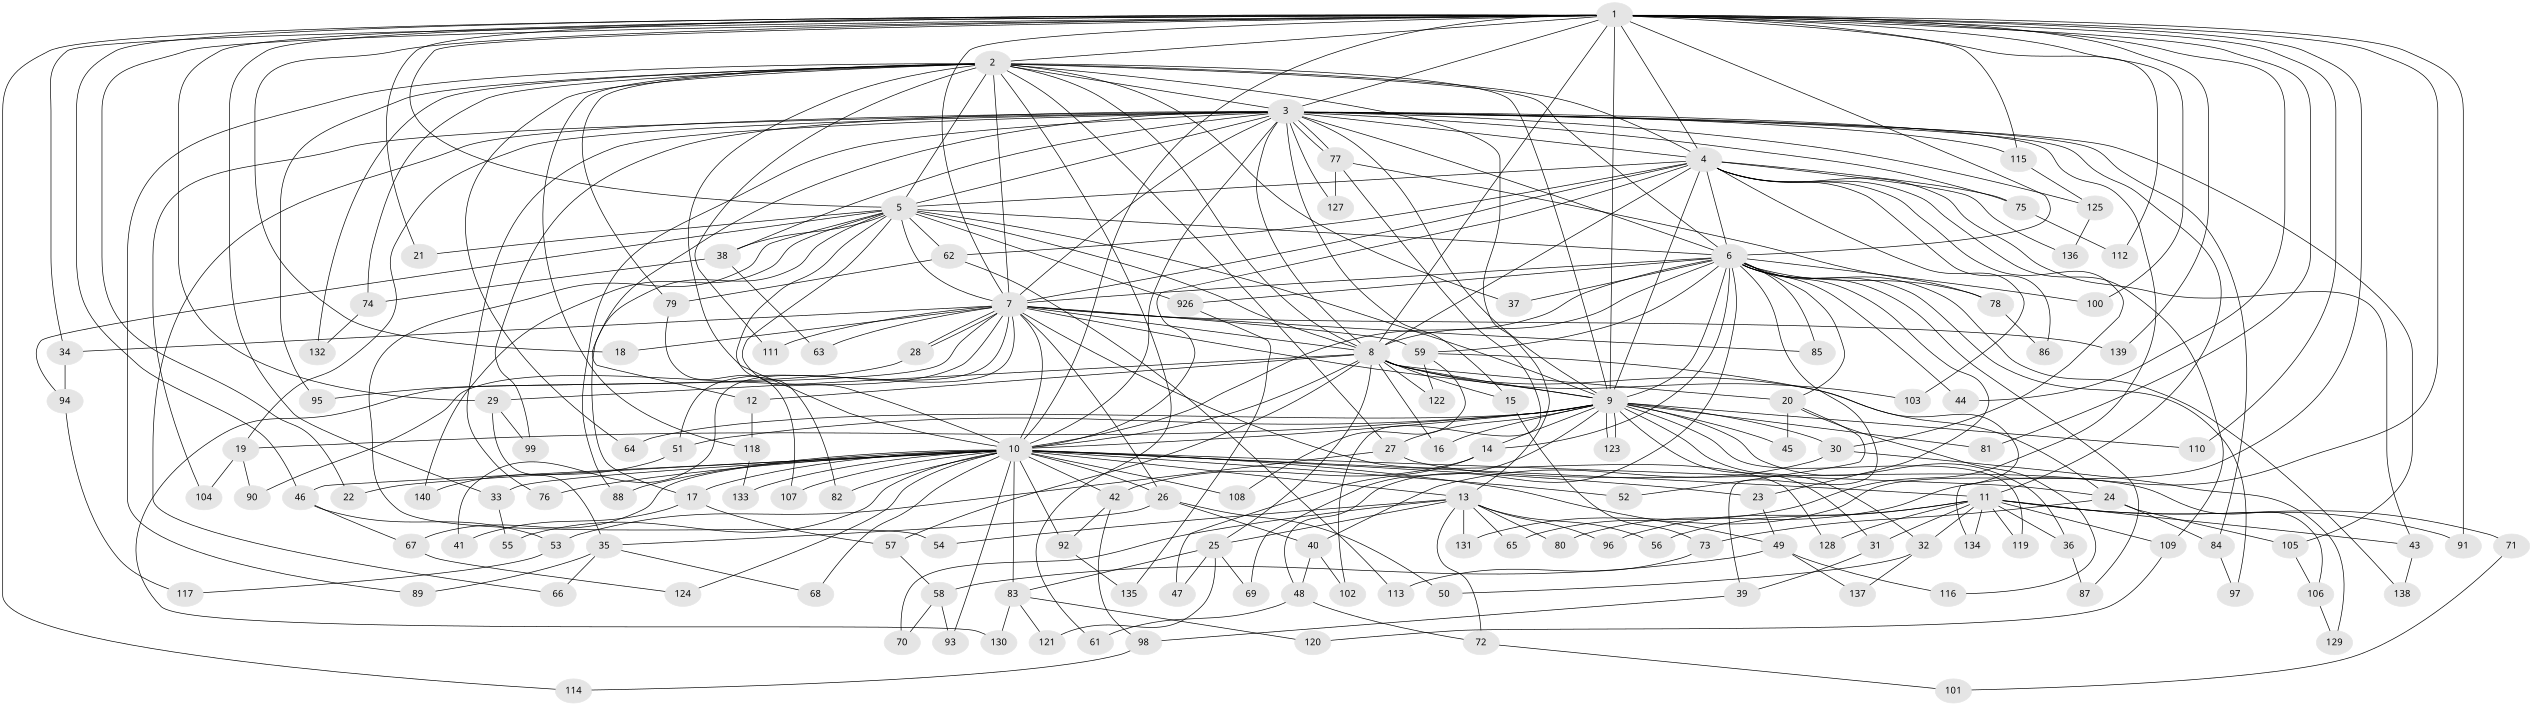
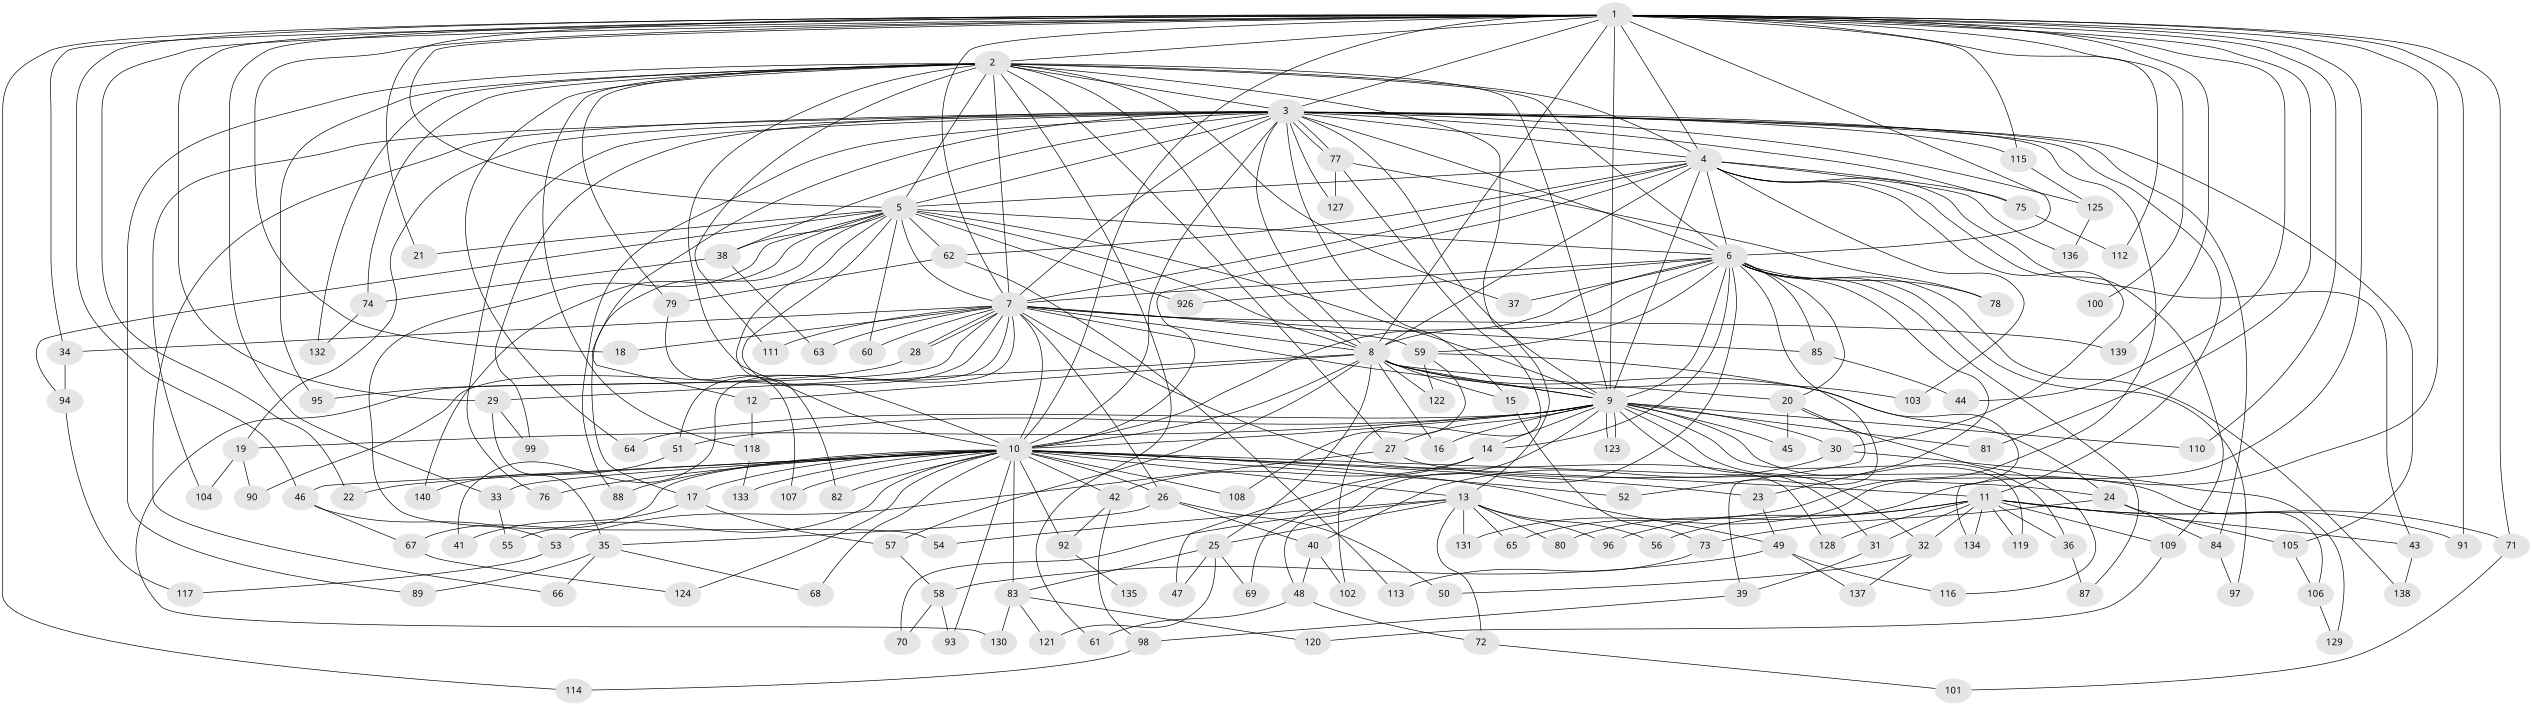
  graph {
    fontname="Noto Sans"
    node [color=gray90 fontname="Noto Sans" style=filled]
    edge [fontname="Noto Sans"]
    1
    2
    3
    4
    5
    6
    7
    8
    9
    10
    18
    21
    22
    29
    33
    34
    44
    46
    65
    71
    80
    81
    91
    100
    110
    112
    114
    115
    139
    13
    27
    37
    61
    64
    74
    79
    89
    95
    111
    118
    132
    11
    12
    15
    19
    38
    66
    75
    76
    77
    84
    88
    99
    104
    105
    125
    127
    131
    30
    43
    62
-   86
    103
    109
    136
    17
    54
+   60
    82
    94
    n71 [label=926]
    140
    14
    20
    23
    39
    48
    59
    78
    85
    87
    97
    138
    26
    28
    41
    51
    63
    90
    128
    130
    16
    24
    25
    57
    122
    31
    32
    36
    45
    69
    119
    123
    42
    49
    52
    55
    67
    68
    83
    92
    93
    107
    108
    124
    133
    35
    53
    101
    56
    96
    70
    72
    106
    134
    73
    102
    40
    129
    113
    120
    117
    135
    47
    116
    98
    50
    121
    58
    137
    1 -- 2
    1 -- 3
    1 -- 4
    1 -- 5
    1 -- 6
    1 -- 7
    1 -- 8
    1 -- 9
    1 -- 10
    1 -- 18
    1 -- 21
    1 -- 22
    1 -- 29
    1 -- 33
    1 -- 34
    1 -- 44
    1 -- 46
    1 -- 65
+   1 -- 71
    1 -- 80
    1 -- 81
    1 -- 91
    1 -- 100
    1 -- 110
    1 -- 112
    1 -- 114
    1 -- 115
    1 -- 139
    2 -- 3
    2 -- 4
    2 -- 5
    2 -- 6
    2 -- 7
    2 -- 8
    2 -- 9
    2 -- 10
    2 -- 13
    2 -- 27
    2 -- 37
    2 -- 61
    2 -- 64
    2 -- 74
    2 -- 79
    2 -- 89
    2 -- 95
    2 -- 111
    2 -- 118
    2 -- 132
    3 -- 4
    3 -- 5
    3 -- 6
    3 -- 7
    3 -- 8
    3 -- 9
    3 -- 10
    3 -- 115
    3 -- 11
    3 -- 12
    3 -- 15
    3 -- 19
    3 -- 38
    3 -- 66
    3 -- 75
    3 -- 76
    3 -- 77
    3 -- 77
    3 -- 84
    3 -- 88
    3 -- 99
    3 -- 104
    3 -- 105
    3 -- 125
    3 -- 127
    3 -- 131
    4 -- 5
    4 -- 6
    4 -- 7
    4 -- 8
    4 -- 9
    4 -- 10
    4 -- 75
    4 -- 30
    4 -- 43
    4 -- 62
-   4 -- 86
    4 -- 103
    4 -- 109
    4 -- 136
    5 -- 6
    5 -- 7
    5 -- 8
    5 -- 9
    5 -- 10
    5 -- 21
    5 -- 38
    5 -- 62
    5 -- 17
    5 -- 54
+   5 -- 60
    5 -- 82
    5 -- 94
    5 -- n71
    5 -- 140
    6 -- 7
    6 -- 8
    6 -- 9
    6 -- 10
-   6 -- 44
-   6 -- 100
+   85 -- 44
    6 -- 37
    6 -- n71
    6 -- 14
    6 -- 20
    6 -- 23
    6 -- 39
    6 -- 48
    6 -- 59
    6 -- 78
    6 -- 85
    6 -- 87
    6 -- 97
    6 -- 138
    7 -- 8
    7 -- 9
    7 -- 10
    7 -- 18
    7 -- 34
    7 -- 139
    7 -- 111
+   7 -- 60
    7 -- 59
    7 -- 85
    7 -- 26
    7 -- 28
    7 -- 28
    7 -- 41
    7 -- 51
    7 -- 63
    7 -- 90
    7 -- 128
    7 -- 130
    8 -- 9
    8 -- 10
    8 -- 29
    8 -- 12
    8 -- 15
    8 -- 103
    8 -- 20
    8 -- 16
    8 -- 24
    8 -- 25
    8 -- 57
    8 -- 122
    9 -- 10
    9 -- 81
    9 -- 110
    9 -- 27
    9 -- 64
    9 -- 19
    9 -- 30
    9 -- 14
    9 -- 51
    9 -- 16
    9 -- 31
    9 -- 32
    9 -- 36
    9 -- 45
    9 -- 69
    9 -- 119
    9 -- 123
    9 -- 123
    10 -- 22
    10 -- 33
    10 -- 46
    10 -- 13
    10 -- 11
    10 -- 76
    10 -- 88
    10 -- 17
    10 -- 82
    10 -- 23
    10 -- 26
    10 -- 24
    10 -- 42
    10 -- 49
    10 -- 52
    10 -- 55
    10 -- 67
    10 -- 68
    10 -- 83
    10 -- 92
    10 -- 93
    10 -- 107
    10 -- 108
    10 -- 124
    10 -- 133
    29 -- 99
    29 -- 35
    33 -- 55
    34 -- 94
    46 -- 67
    46 -- 53
    71 -- 101
    115 -- 125
    13 -- 65
    13 -- 80
    13 -- 131
    13 -- 54
    13 -- 25
    13 -- 56
    13 -- 96
    13 -- 70
    13 -- 72
    27 -- 53
    27 -- 106
    74 -- 132
    79 -- 107
    118 -- 133
    11 -- 71
    11 -- 91
    11 -- 43
    11 -- 109
    11 -- 128
    11 -- 31
    11 -- 32
    11 -- 36
    11 -- 119
    11 -- 56
    11 -- 96
    11 -- 134
    12 -- 118
    15 -- 73
    19 -- 104
    19 -- 90
    38 -- 74
    38 -- 63
    75 -- 112
    77 -- 127
    77 -- 78
    77 -- 102
    84 -- 97
    105 -- 106
    125 -- 136
    30 -- 40
    30 -- 129
    43 -- 138
    62 -- 79
    62 -- 113
    109 -- 120
    17 -- 41
    17 -- 57
    94 -- 117
-   n71 -- 135
    14 -- 42
    14 -- 47
    20 -- 45
    20 -- 52
    20 -- 116
    23 -- 49
    39 -- 98
    48 -- 61
    48 -- 72
    59 -- 122
    59 -- 108
    59 -- 134
-   78 -- 86
    26 -- 35
    26 -- 40
    26 -- 50
    28 -- 95
    51 -- 140
    24 -- 84
    24 -- 105
    24 -- 73
    25 -- 69
    25 -- 83
    25 -- 47
    25 -- 121
    57 -- 58
    31 -- 39
    32 -- 50
    32 -- 137
    36 -- 87
    42 -- 92
    42 -- 98
    49 -- 116
    49 -- 58
    49 -- 137
    67 -- 124
    83 -- 130
    83 -- 120
    83 -- 121
    92 -- 135
    35 -- 89
    35 -- 66
    35 -- 68
    53 -- 117
    72 -- 101
    106 -- 129
    73 -- 113
    40 -- 48
    40 -- 102
    98 -- 114
    58 -- 93
    58 -- 70
  }
